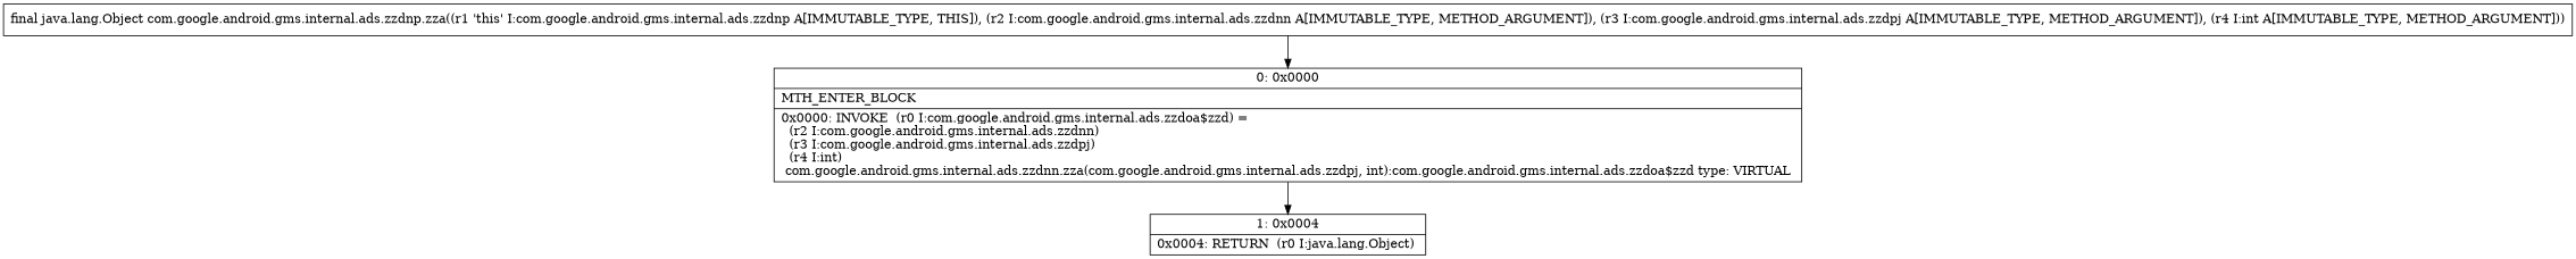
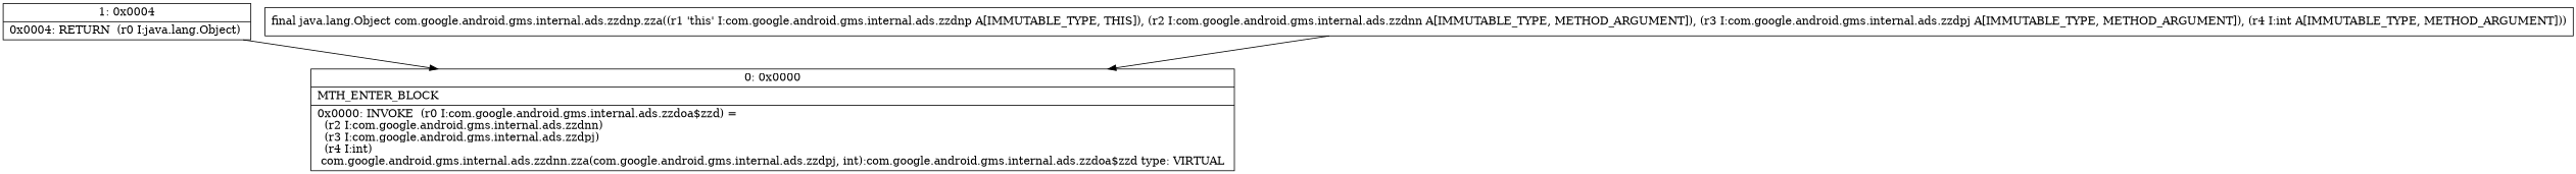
  digraph {
    node [shape=record]
    n1 [label="{0\:\ 0x0000|MTH_ENTER_BLOCK\l|0x0000: INVOKE  (r0 I:com.google.android.gms.internal.ads.zzdoa$zzd) = \l  (r2 I:com.google.android.gms.internal.ads.zzdnn)\l  (r3 I:com.google.android.gms.internal.ads.zzdpj)\l  (r4 I:int)\l com.google.android.gms.internal.ads.zzdnn.zza(com.google.android.gms.internal.ads.zzdpj, int):com.google.android.gms.internal.ads.zzdoa$zzd type: VIRTUAL \l}"]
    n2 [label="{1\:\ 0x0004|0x0004: RETURN  (r0 I:java.lang.Object) \l}"]
    n3 [label="{final java.lang.Object com.google.android.gms.internal.ads.zzdnp.zza((r1 'this' I:com.google.android.gms.internal.ads.zzdnp A[IMMUTABLE_TYPE, THIS]), (r2 I:com.google.android.gms.internal.ads.zzdnn A[IMMUTABLE_TYPE, METHOD_ARGUMENT]), (r3 I:com.google.android.gms.internal.ads.zzdpj A[IMMUTABLE_TYPE, METHOD_ARGUMENT]), (r4 I:int A[IMMUTABLE_TYPE, METHOD_ARGUMENT])) }"]
-   n1 -> n2
+   n2 -> n1
    n3 -> n1
  }
